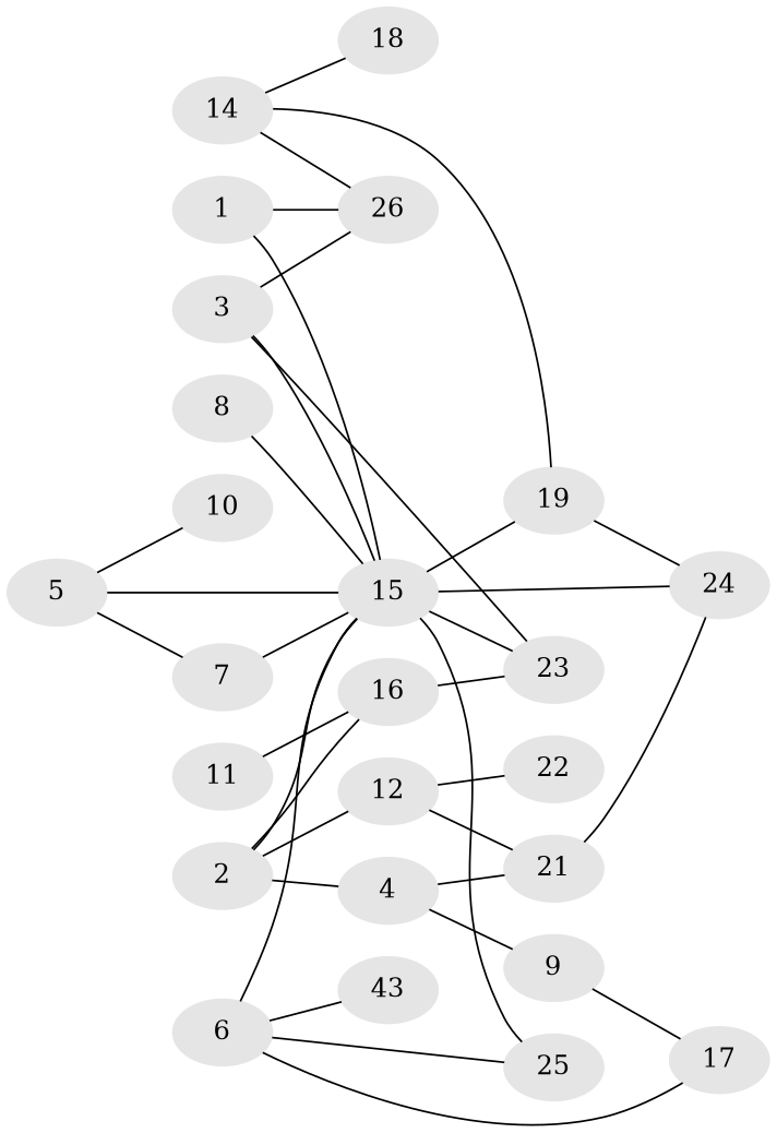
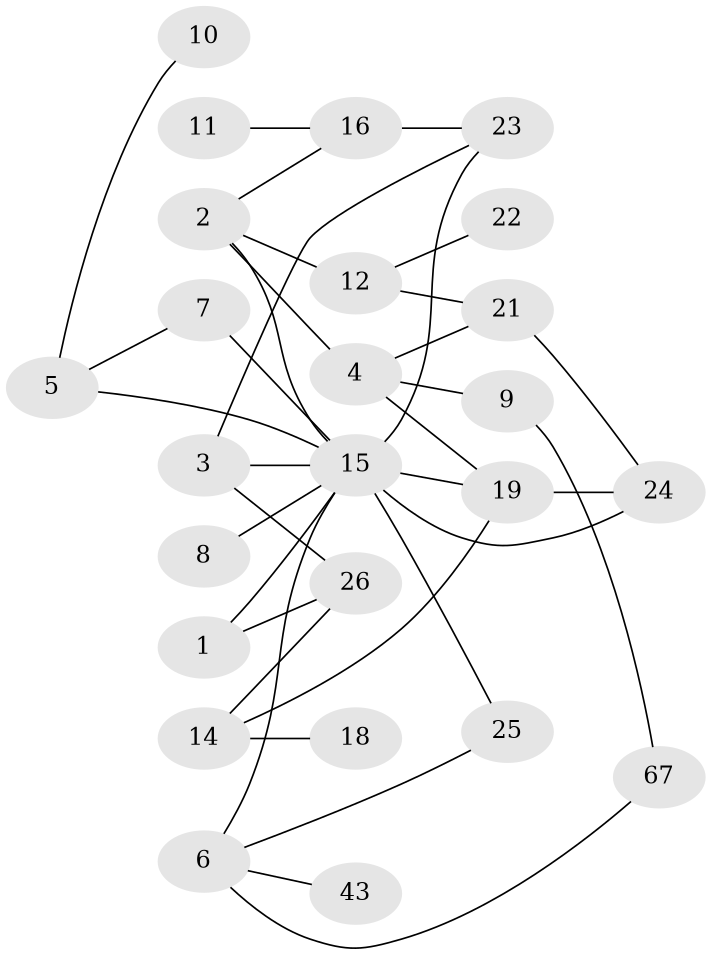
  graph {
    rankdir=LR
    node [color=gray90 style=filled]
    edge [weight=1.0]
    1
    15
    26
    23
    19
    25
    24
    2
    4
    12
    16
    9
    21
    22
    3
-   17
+   17 [label=67]
    5
    7
    10
    6
    n21 [label=43]
    8
    14
    18
    11
    1 -- 15
    1 -- 26 [weight=2.0]
    15 -- 23
    15 -- 19
    15 -- 25
    15 -- 24
    19 -- 24
    2 -- 15
    2 -- 4
    2 -- 12
    2 -- 16
+   4 -- 19
    4 -- 9
    4 -- 21
    12 -- 21
    12 -- 22
    16 -- 23 [weight=2.0]
    9 -- 17
    21 -- 24
    3 -- 15
    3 -- 26
    3 -- 23
    5 -- 15 [weight=3.0]
    5 -- 7
    5 -- 10
    7 -- 15
    6 -- 15
    6 -- 25
    6 -- 17
    6 -- n21
    8 -- 15
    14 -- 26 [weight=2.0]
    14 -- 19
    14 -- 18
    11 -- 16
  }
